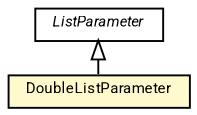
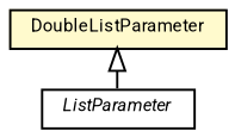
  digraph {
    nodesep=0.15
    rankdir=TB
    ranksep=0.25
    fontname="Roboto Mono"
    node [fontcolor=black fontname="Roboto Mono" fontsize=8 margin=0 shape=plaintext]
    n1 [height=0 label=<<table title="de.lmu.ifi.dbs.elki.utilities.optionhandling.parameters.DoubleListParameter" border="0" cellborder="1" cellspacing="0" cellpadding="2" bgcolor="lemonChiffon" href="DoubleListParameter.html" target="_parent"> 		<tr><td><table border="0" cellspacing="0" cellpadding="1"> 		<tr><td align="center" balign="center"> <font face="Roboto">DoubleListParameter</font> </td></tr> 		</table></td></tr> 		</table>> width=0]
    n2 [height=0 label=<<table title="de.lmu.ifi.dbs.elki.utilities.optionhandling.parameters.ListParameter" border="0" cellborder="1" cellspacing="0" cellpadding="2" href="ListParameter.html" target="_parent"> 		<tr><td><table border="0" cellspacing="0" cellpadding="1"> 		<tr><td align="center" balign="center"> <font face="Roboto"><i>ListParameter</i></font> </td></tr> 		</table></td></tr> 		</table>> width=0]
-   n2 -> n1 [arrowtail=empty color=black dir=back fontname="Roboto Mono" fontsize=7 labelfontname=Roboto labelfontsize=7 weight=10]
+   n1 -> n2 [arrowtail=empty color=black dir=back fontname="Roboto Mono" fontsize=7 labelfontname=Roboto labelfontsize=7 weight=10]
  }
